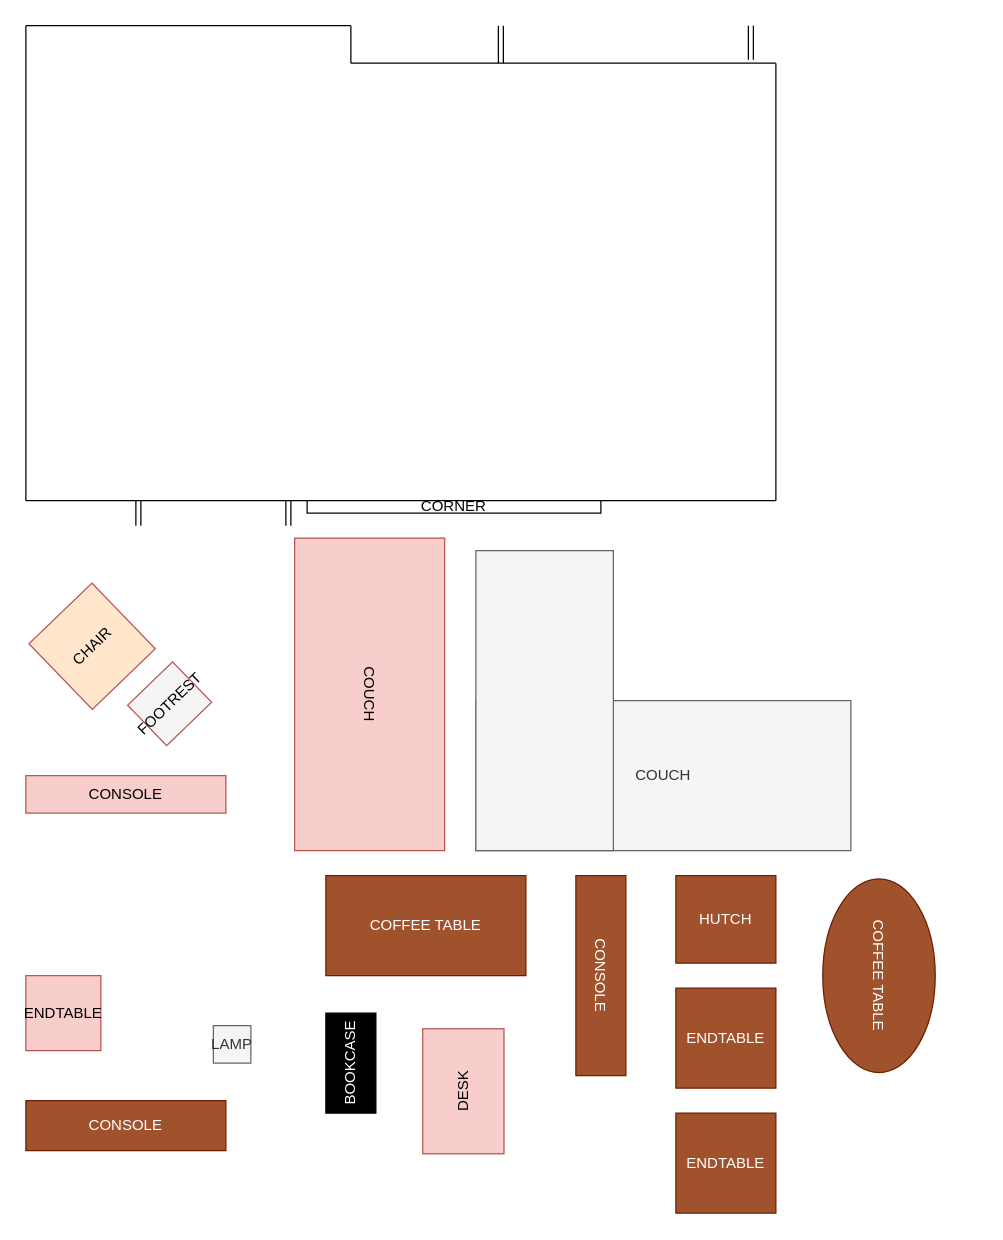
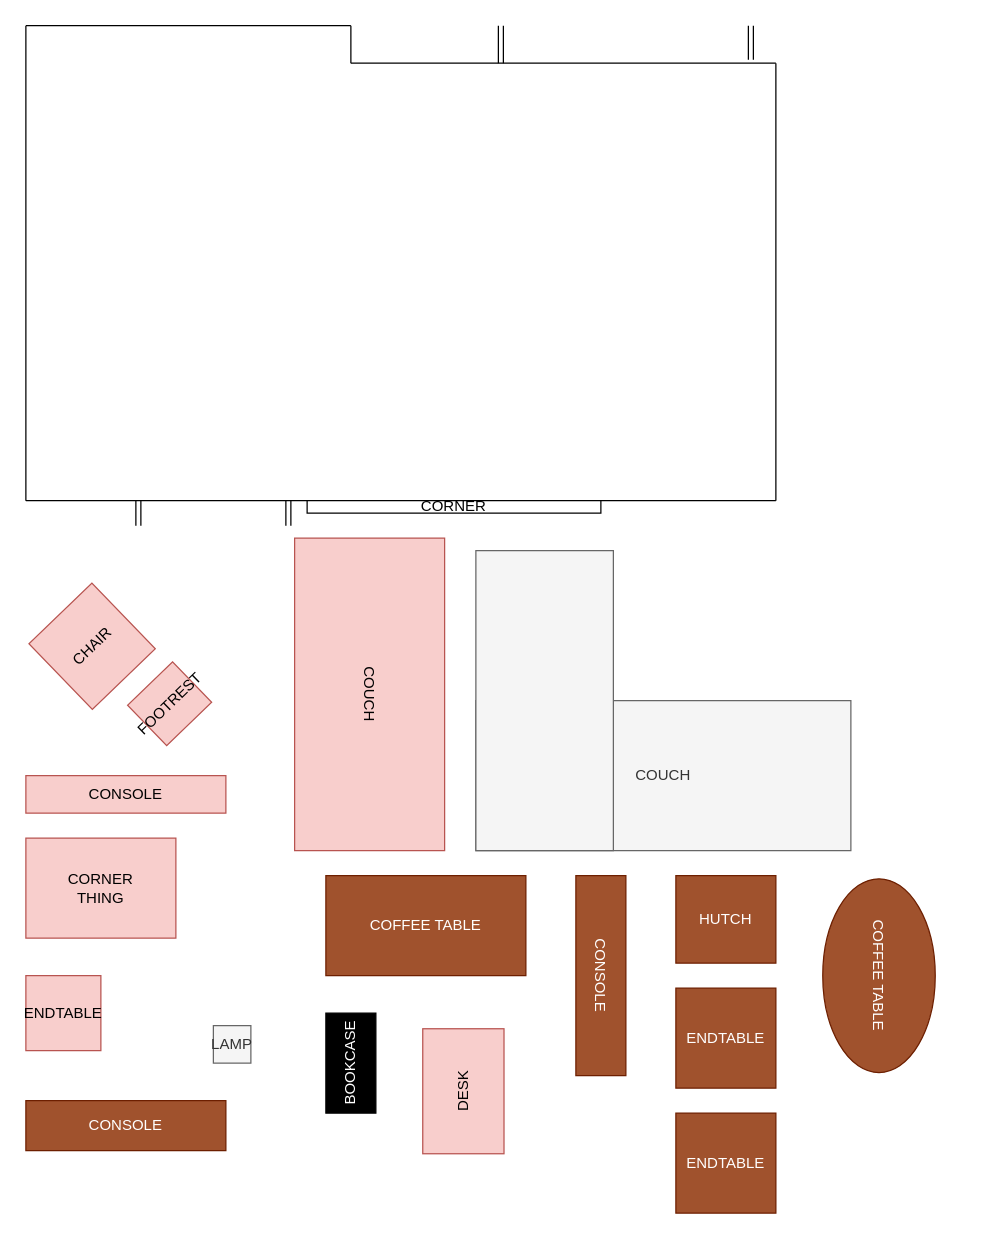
  <mxCell id="0" />
  <mxCell id="1" parent="0" />
  <mxCell id="2" value="" style="group" parent="1" vertex="1" connectable="0"><mxGeometry x="20" y="20" width="650" height="400" as="geometry" /></mxCell>
  <mxCell id="3" value="" style="endArrow=none;html=1;" parent="2" edge="1"><mxGeometry width="50" height="50" relative="1" as="geometry"><mxPoint y="380" as="sourcePoint" /><mxPoint as="targetPoint" /></mxGeometry></mxCell>
  <mxCell id="4" value="" style="endArrow=none;html=1;" parent="2" edge="1"><mxGeometry width="50" height="50" relative="1" as="geometry"><mxPoint x="600" y="380" as="sourcePoint" /><mxPoint y="380" as="targetPoint" /></mxGeometry></mxCell>
  <mxCell id="5" value="" style="endArrow=none;html=1;" parent="2" edge="1"><mxGeometry width="50" height="50" relative="1" as="geometry"><mxPoint x="600" y="380" as="sourcePoint" /><mxPoint x="600" y="30" as="targetPoint" /></mxGeometry></mxCell>
  <mxCell id="6" value="" style="endArrow=none;html=1;" parent="2" edge="1"><mxGeometry width="50" height="50" relative="1" as="geometry"><mxPoint x="260" as="sourcePoint" /><mxPoint as="targetPoint" /></mxGeometry></mxCell>
  <mxCell id="7" value="" style="endArrow=none;html=1;" parent="2" edge="1"><mxGeometry width="50" height="50" relative="1" as="geometry"><mxPoint x="600" y="30" as="sourcePoint" /><mxPoint x="260" y="30" as="targetPoint" /></mxGeometry></mxCell>
  <mxCell id="8" value="" style="endArrow=none;html=1;" parent="2" edge="1"><mxGeometry width="50" height="50" relative="1" as="geometry"><mxPoint x="260" y="30" as="sourcePoint" /><mxPoint x="260" as="targetPoint" /></mxGeometry></mxCell>
  <mxCell id="9" value="" style="shape=link;html=1;" parent="2" edge="1"><mxGeometry width="50" height="50" relative="1" as="geometry"><mxPoint x="90" y="400" as="sourcePoint" /><mxPoint x="90" y="380" as="targetPoint" /></mxGeometry></mxCell>
  <mxCell id="10" value="" style="shape=link;html=1;" parent="2" edge="1"><mxGeometry width="50" height="50" relative="1" as="geometry"><mxPoint x="210" y="400" as="sourcePoint" /><mxPoint x="210" y="380" as="targetPoint" /></mxGeometry></mxCell>
  <mxCell id="11" value="" style="shape=link;html=1;" parent="2" edge="1"><mxGeometry width="50" height="50" relative="1" as="geometry"><mxPoint x="580" y="27.333" as="sourcePoint" /><mxPoint x="580" as="targetPoint" /></mxGeometry></mxCell>
  <mxCell id="12" value="" style="shape=link;html=1;" parent="2" edge="1"><mxGeometry width="50" height="50" relative="1" as="geometry"><mxPoint x="380" y="30" as="sourcePoint" /><mxPoint x="380" as="targetPoint" /></mxGeometry></mxCell>
  <mxCell id="13" value="ENDTABLE" style="rounded=0;whiteSpace=wrap;html=1;fillColor=#a0522d;strokeColor=#6D1F00;fontColor=#ffffff;" parent="1" vertex="1"><mxGeometry x="540" y="790" width="80" height="80" as="geometry" /></mxCell>
  <mxCell id="14" value="ENDTABLE" style="rounded=0;whiteSpace=wrap;html=1;fillColor=#a0522d;strokeColor=#6D1F00;fontColor=#ffffff;" parent="1" vertex="1"><mxGeometry x="540" y="890" width="80" height="80" as="geometry" /></mxCell>
  <mxCell id="15" value="COFFEE TABLE" style="rounded=0;whiteSpace=wrap;html=1;fillColor=#a0522d;strokeColor=#6D1F00;fontColor=#ffffff;" parent="1" vertex="1"><mxGeometry x="260" y="700" width="160" height="80" as="geometry" /></mxCell>
  <mxCell id="16" value="LAMP" style="rounded=0;whiteSpace=wrap;html=1;fillColor=#f5f5f5;strokeColor=#666666;fontColor=#333333;" parent="1" vertex="1"><mxGeometry x="170" y="820" width="30" height="30" as="geometry" /></mxCell>
  <mxCell id="17" value="CONSOLE" style="rounded=0;whiteSpace=wrap;html=1;fillColor=#a0522d;strokeColor=#6D1F00;fontColor=#ffffff;" parent="1" vertex="1"><mxGeometry x="20" y="880" width="160" height="40" as="geometry" /></mxCell>
  <mxCell id="18" value="" style="group;container=1;" parent="1" vertex="1" connectable="0"><mxGeometry x="380" y="440" width="300" height="240" as="geometry" /></mxCell>
  <mxCell id="19" value="" style="group" parent="18" vertex="1" connectable="0"><mxGeometry width="300" height="240" as="geometry" /></mxCell>
  <mxCell id="20" value="COUCH" style="rounded=0;whiteSpace=wrap;html=1;fillColor=#f5f5f5;strokeColor=#666666;fontColor=#333333;" parent="19" vertex="1"><mxGeometry y="120" width="300" height="120" as="geometry" /></mxCell>
  <mxCell id="21" value="" style="rounded=0;whiteSpace=wrap;html=1;fillColor=#f5f5f5;strokeColor=#666666;fontColor=#333333;" parent="19" vertex="1"><mxGeometry width="110" height="240" as="geometry" /></mxCell>
  <mxCell id="22" value="CORNER" style="rounded=0;whiteSpace=wrap;html=1;" parent="1" vertex="1"><mxGeometry x="245" y="400" width="235" height="10" as="geometry" /></mxCell>
  <mxCell id="23" value="HUTCH" style="rounded=0;whiteSpace=wrap;html=1;fillColor=#a0522d;strokeColor=#6D1F00;fontColor=#ffffff;" parent="1" vertex="1"><mxGeometry x="540" y="700" width="80" height="70" as="geometry" /></mxCell>
- <mxCell id="24" value="CHAIR" style="rounded=0;whiteSpace=wrap;html=1;fillColor=#ffe6cc;strokeColor=#b85450;rotation=-44;" parent="1" vertex="1"><mxGeometry x="38" y="480" width="70" height="73" as="geometry" /></mxCell>
- <mxCell id="25" value="FOOTREST" style="rounded=0;whiteSpace=wrap;html=1;fillColor=#f5f5f5;strokeColor=#b85450;rotation=-44;" parent="1" vertex="1"><mxGeometry x="110" y="540" width="50" height="45" as="geometry" /></mxCell>
+ <mxCell id="24" value="CHAIR" style="rounded=0;whiteSpace=wrap;html=1;fillColor=#f8cecc;strokeColor=#b85450;rotation=-44;" parent="1" vertex="1"><mxGeometry x="38" y="480" width="70" height="73" as="geometry" /></mxCell>
+ <mxCell id="25" value="FOOTREST" style="rounded=0;whiteSpace=wrap;html=1;fillColor=#f8cecc;strokeColor=#b85450;rotation=-44;" parent="1" vertex="1"><mxGeometry x="110" y="540" width="50" height="45" as="geometry" /></mxCell>
  <mxCell id="26" value="COUCH" style="rounded=0;whiteSpace=wrap;html=1;fillColor=#f8cecc;strokeColor=#b85450;rotation=90;" parent="1" vertex="1"><mxGeometry x="170" y="495" width="250" height="120" as="geometry" /></mxCell>
  <mxCell id="27" value="CONSOLE" style="rounded=0;whiteSpace=wrap;html=1;fillColor=#f8cecc;strokeColor=#b85450;" parent="1" vertex="1"><mxGeometry x="20" y="620" width="160" height="30" as="geometry" /></mxCell>
  <mxCell id="28" value="ENDTABLE" style="rounded=0;whiteSpace=wrap;html=1;fillColor=#f8cecc;strokeColor=#b85450;" parent="1" vertex="1"><mxGeometry x="20" y="780" width="60" height="60" as="geometry" /></mxCell>
  <mxCell id="29" value="&lt;font color=&quot;#ffffff&quot;&gt;BOOKCASE&lt;/font&gt;" style="rounded=0;whiteSpace=wrap;html=1;fillColor=#000000;rotation=-90;" parent="1" vertex="1"><mxGeometry x="240" y="830" width="80" height="40" as="geometry" /></mxCell>
  <mxCell id="30" value="DESK" style="rounded=0;whiteSpace=wrap;html=1;fillColor=#f8cecc;strokeColor=#b85450;rotation=-90;" parent="1" vertex="1"><mxGeometry x="320" y="840" width="100" height="65" as="geometry" /></mxCell>
  <mxCell id="31" value="COFFEE TABLE" style="ellipse;whiteSpace=wrap;html=1;fillColor=#a0522d;strokeColor=#6D1F00;fontColor=#ffffff;rotation=90;" parent="1" vertex="1"><mxGeometry x="625" y="735" width="155" height="90" as="geometry" /></mxCell>
  <mxCell id="32" value="CONSOLE" style="rounded=0;whiteSpace=wrap;html=1;fillColor=#a0522d;strokeColor=#6D1F00;fontColor=#ffffff;rotation=90;" parent="1" vertex="1"><mxGeometry x="400" y="760" width="160" height="40" as="geometry" /></mxCell>
+ <mxCell id="33" value="CORNER&lt;br&gt;THING" style="rounded=0;whiteSpace=wrap;html=1;fillColor=#f8cecc;strokeColor=#b85450;" parent="1" vertex="1"><mxGeometry x="20" y="670" width="120" height="80" as="geometry" /></mxCell>
